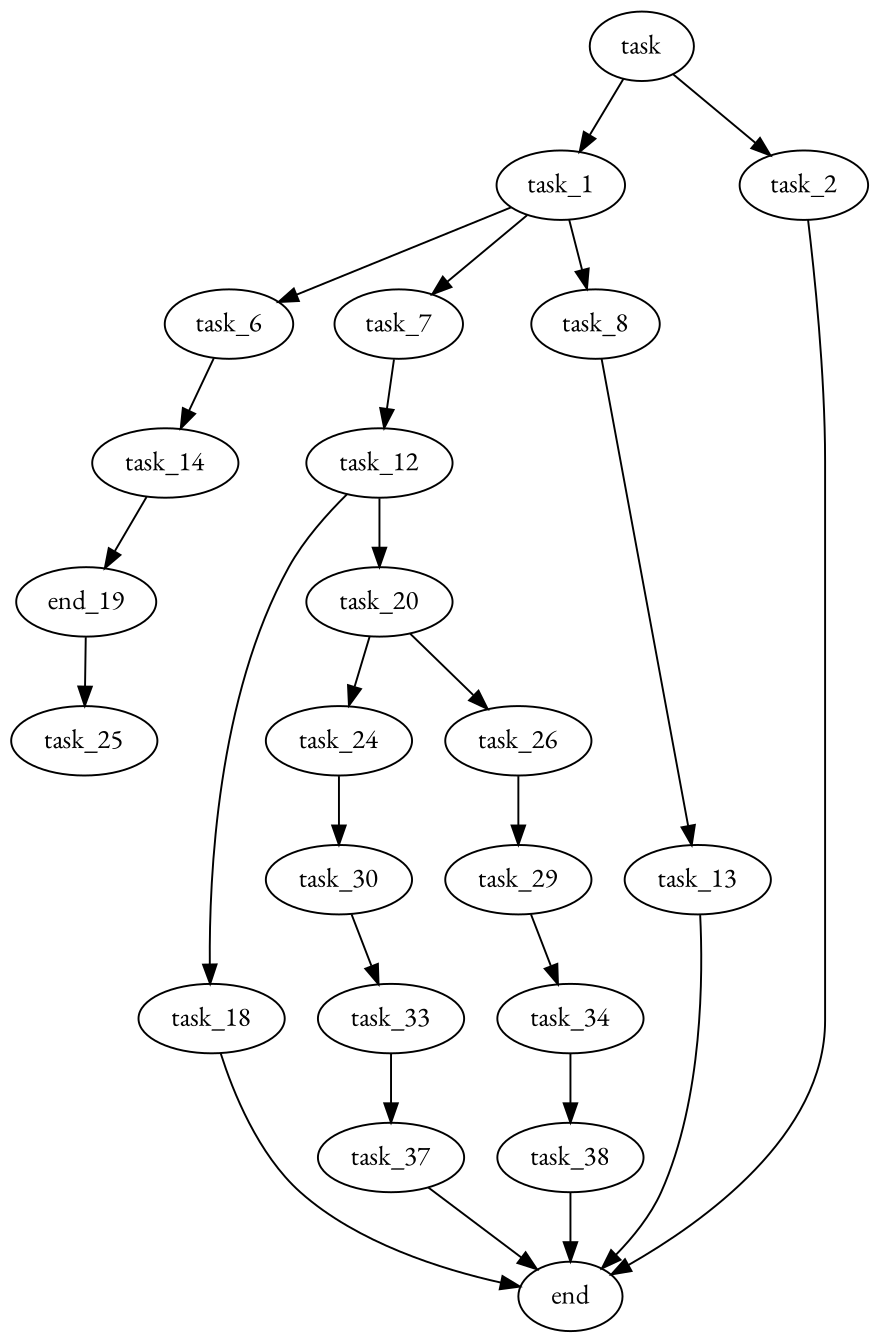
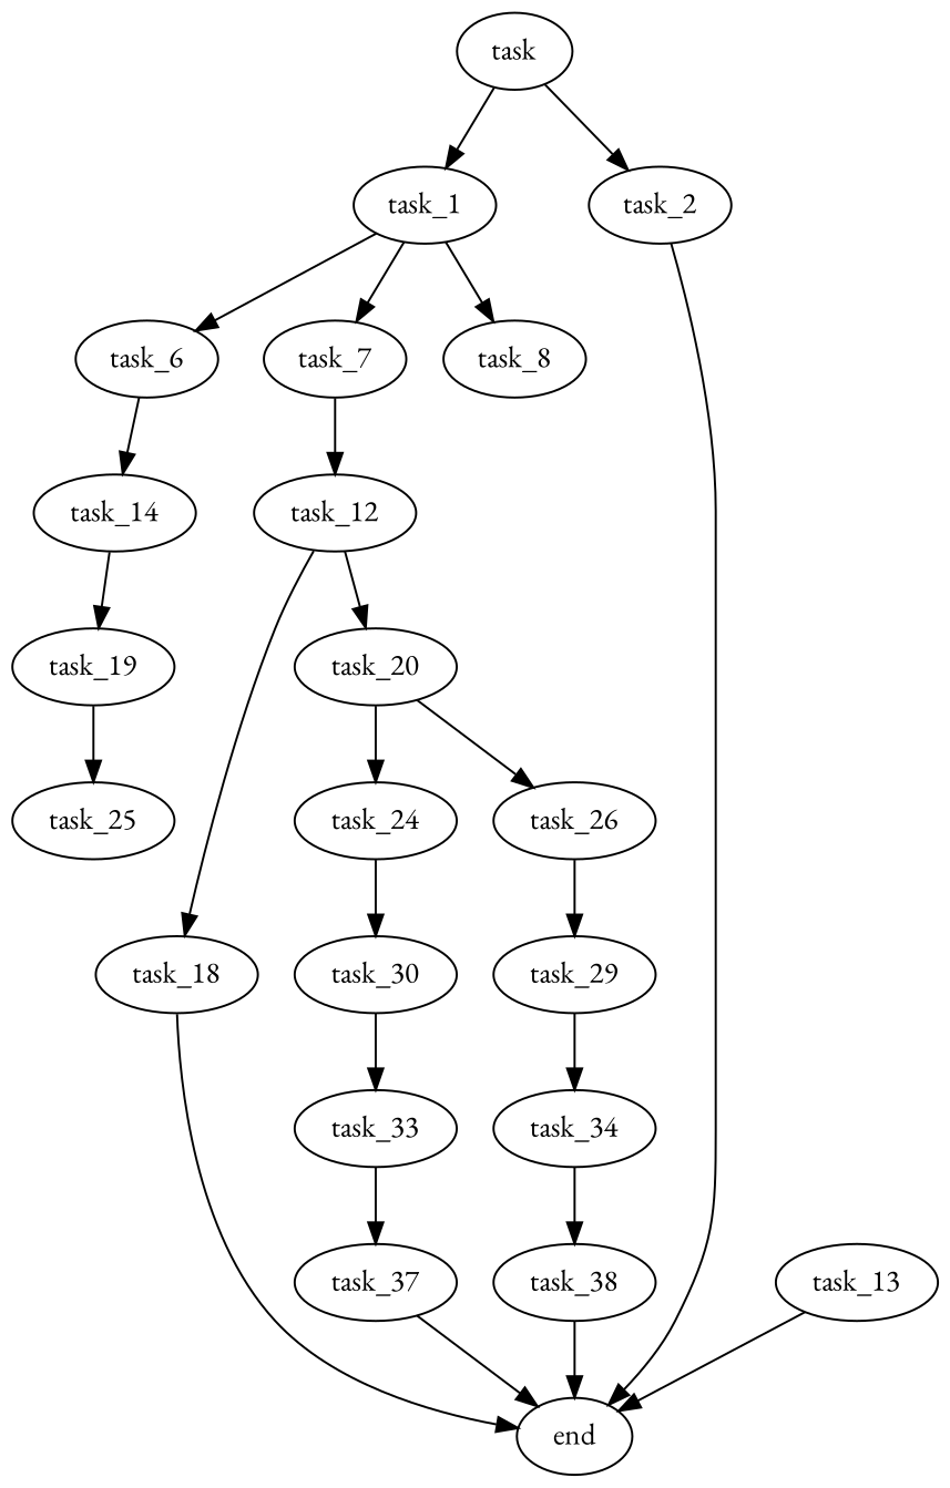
  digraph {
    fontname="EB Garamond"
    node [fontname="EB Garamond"]
    edge [fontname="EB Garamond"]
    n1 [label=task]
    task_1
    task_2
    task_6
    task_7
    task_8
    end
    task_14
    task_12
    task_13
-   task_19 [label=end_19]
+   task_19
    task_18
    task_20
    task_25
    task_24
    task_26
    task_30
    task_29
    task_33
    task_34
    task_37
    task_38
    n1 -> task_1
    n1 -> task_2
    task_1 -> task_6
    task_1 -> task_7
    task_1 -> task_8
    task_2 -> end
    task_6 -> task_14
    task_7 -> task_12
-   task_8 -> task_13
    task_14 -> task_19
    task_12 -> task_18
    task_12 -> task_20
    task_13 -> end
    task_19 -> task_25
    task_18 -> end
    task_20 -> task_24
    task_20 -> task_26
    task_24 -> task_30
    task_26 -> task_29
    task_30 -> task_33
    task_29 -> task_34
    task_33 -> task_37
    task_34 -> task_38
    task_37 -> end
    task_38 -> end
  }
